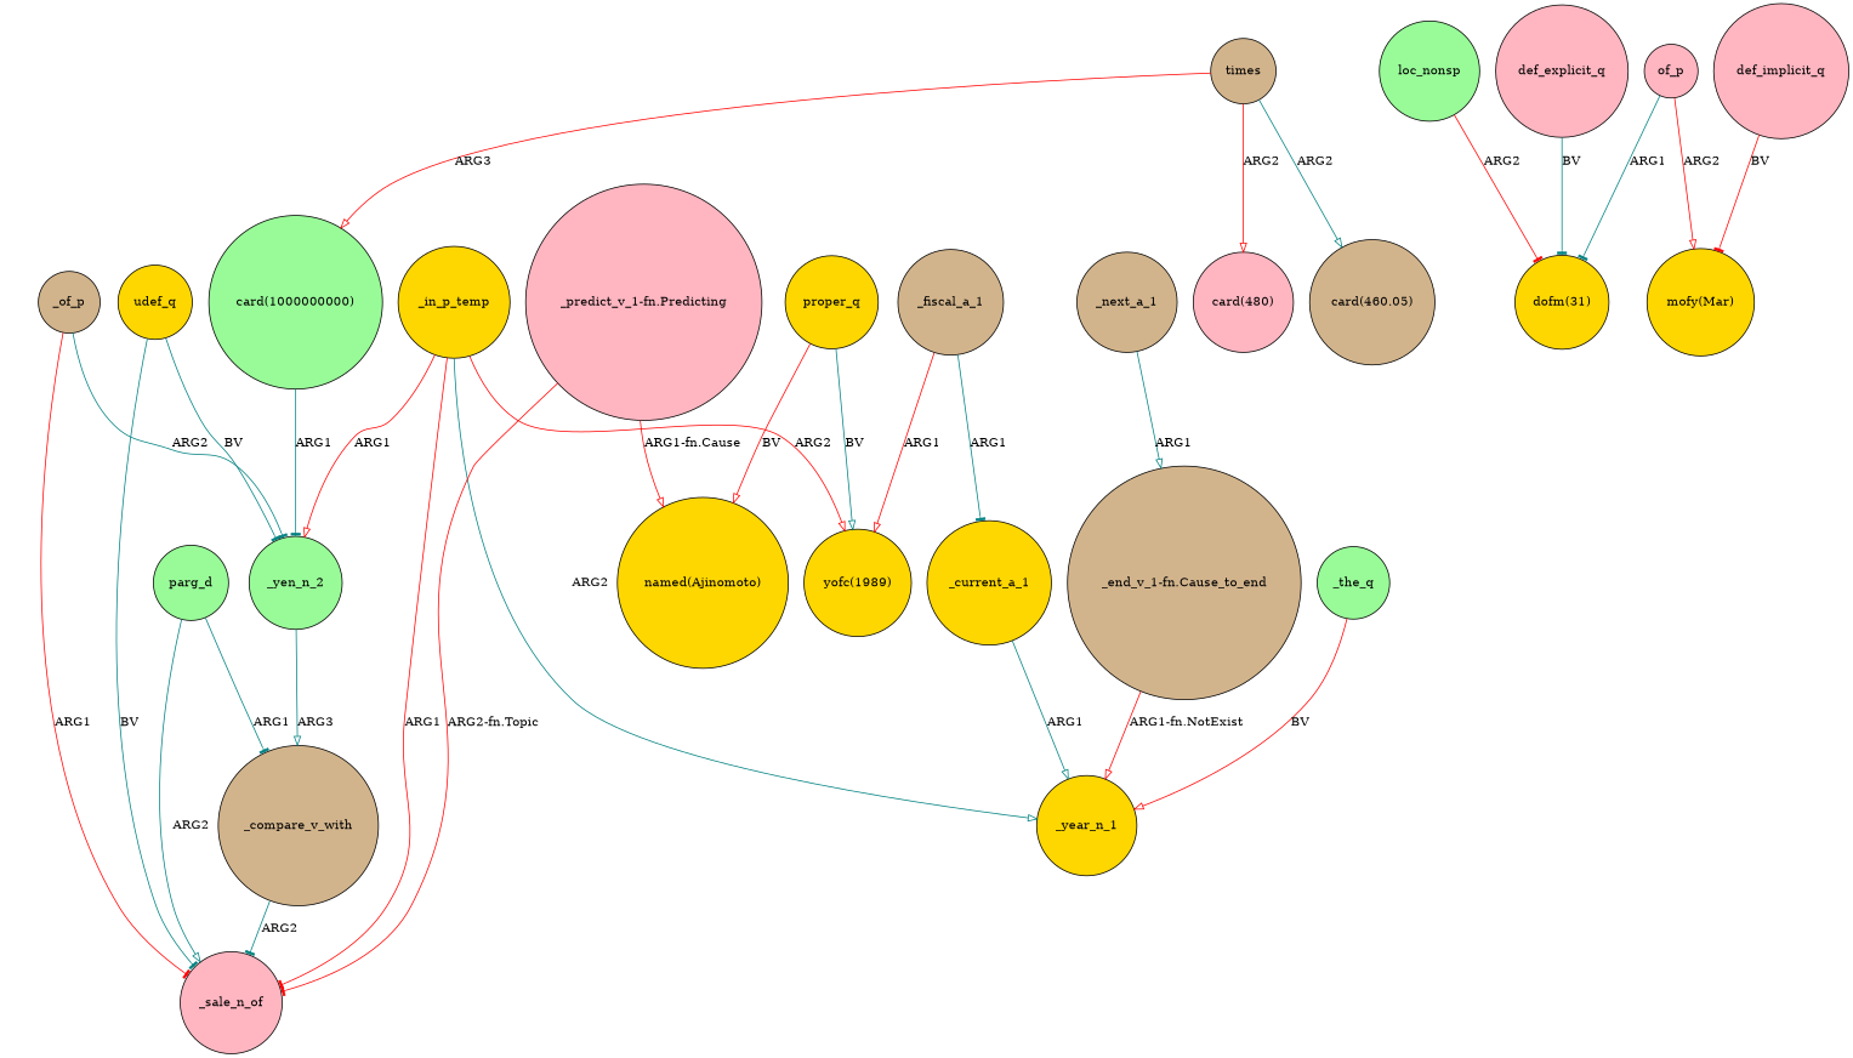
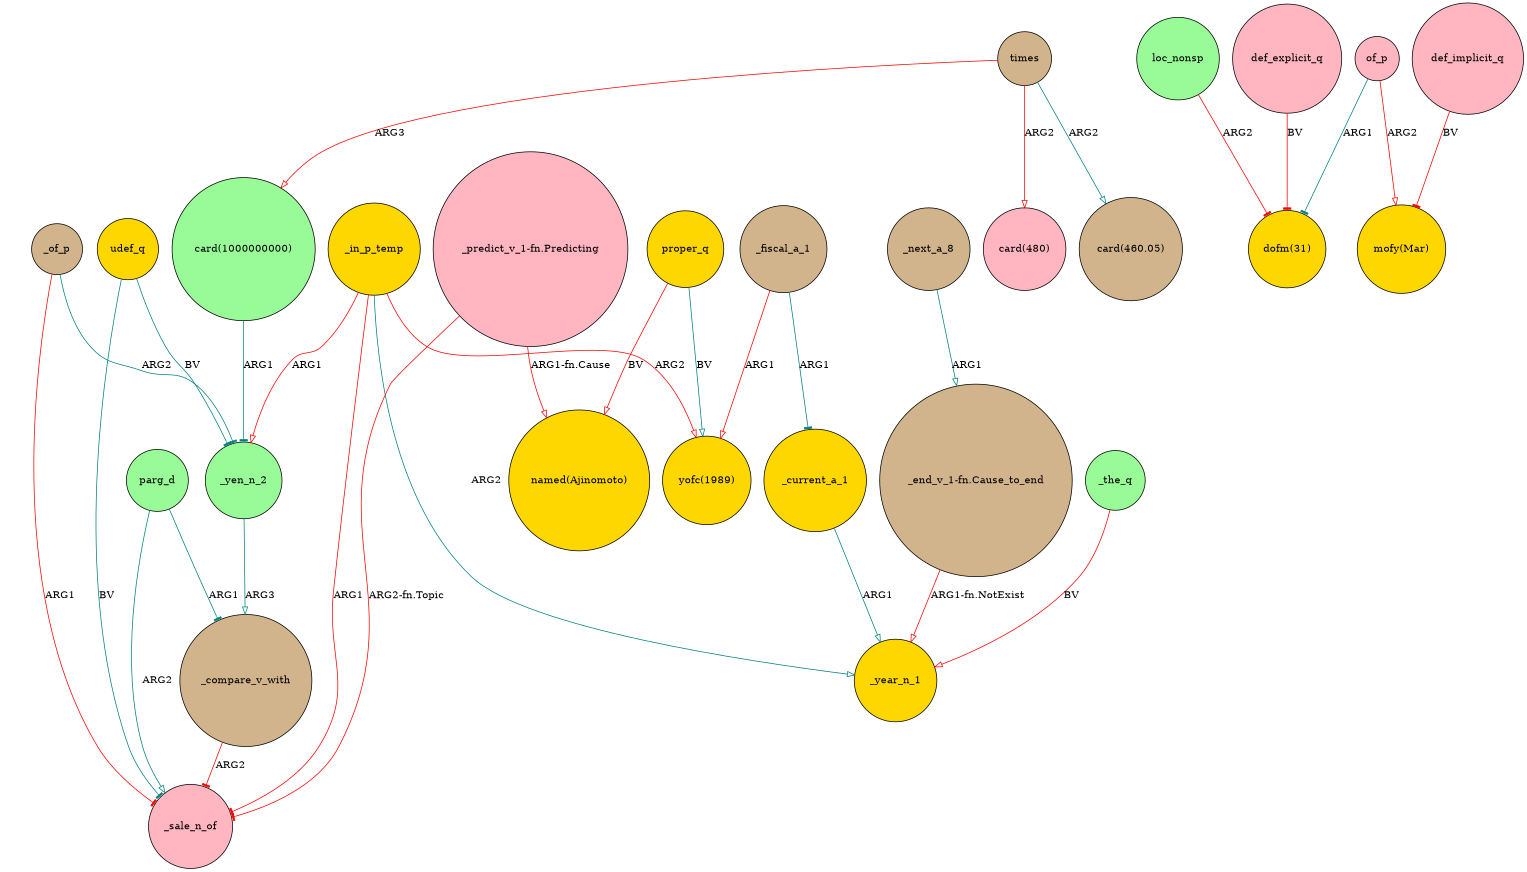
  digraph {
    node [fillcolor=gold shape=circle style=filled]
    edge [arrowhead=onormal color=red]
    _of_p [fillcolor=tan]
    _yen_n_2 [fillcolor=palegreen]
    _sale_n_of [fillcolor=lightpink]
    _compare_v_with [fillcolor=tan]
    _in_p_temp
    "yofc(1989)"
    _year_n_1
    udef_q
    "card(1000000000)" [fillcolor=palegreen]
    proper_q
    "named(Ajinomoto)"
    _current_a_1
    parg_d [fillcolor=palegreen]
    loc_nonsp [fillcolor=palegreen]
    "dofm(31)"
    "_end_v_1-fn.Cause_to_end" [fillcolor=tan]
    def_explicit_q [fillcolor=lightpink]
    times [fillcolor=tan]
    "card(480)" [fillcolor=lightpink]
    "card(460.05)" [fillcolor=tan]
    def_implicit_q [fillcolor=lightpink]
    "mofy(Mar)"
    of_p [fillcolor=lightpink]
    "_predict_v_1-fn.Predicting" [fillcolor=lightpink]
    _fiscal_a_1 [fillcolor=tan]
    _the_q [fillcolor=palegreen]
-   _next_a_1 [fillcolor=tan]
+   _next_a_1 [fillcolor=tan label=_next_a_8]
    _of_p -> _yen_n_2 [arrowhead=tee color=teal label=ARG2]
    _of_p -> _sale_n_of [arrowhead=tee label=ARG1]
    _yen_n_2 -> _compare_v_with [color=teal label=ARG3]
-   _compare_v_with -> _sale_n_of [arrowhead=tee color=teal label=ARG2]
+   _compare_v_with -> _sale_n_of [arrowhead=tee label=ARG2]
    _in_p_temp -> _yen_n_2 [label=ARG1]
    _in_p_temp -> _sale_n_of [arrowhead=tee label=ARG1]
    _in_p_temp -> "yofc(1989)" [label=ARG2]
    _in_p_temp -> _year_n_1 [color=teal label=ARG2]
    udef_q -> _yen_n_2 [arrowhead=tee color=teal label=BV]
    udef_q -> _sale_n_of [arrowhead=tee color=teal label=BV]
    "card(1000000000)" -> _yen_n_2 [arrowhead=tee color=teal label=ARG1]
    proper_q -> "yofc(1989)" [color=teal label=BV]
    proper_q -> "named(Ajinomoto)" [label=BV]
    _current_a_1 -> _year_n_1 [color=teal label=ARG1]
    parg_d -> _sale_n_of [color=teal label=ARG2]
    parg_d -> _compare_v_with [arrowhead=tee color=teal label=ARG1]
    loc_nonsp -> "dofm(31)" [arrowhead=tee label=ARG2]
    "_end_v_1-fn.Cause_to_end" -> _year_n_1 [label="ARG1-fn.NotExist"]
-   def_explicit_q -> "dofm(31)" [arrowhead=tee color=teal label=BV]
+   def_explicit_q -> "dofm(31)" [arrowhead=tee label=BV]
    times -> "card(1000000000)" [label=ARG3]
    times -> "card(480)" [label=ARG2]
    times -> "card(460.05)" [color=teal label=ARG2]
    def_implicit_q -> "mofy(Mar)" [arrowhead=tee label=BV]
    of_p -> "dofm(31)" [arrowhead=tee color=teal label=ARG1]
    of_p -> "mofy(Mar)" [label=ARG2]
    "_predict_v_1-fn.Predicting" -> _sale_n_of [arrowhead=tee label="ARG2-fn.Topic"]
    "_predict_v_1-fn.Predicting" -> "named(Ajinomoto)" [label="ARG1-fn.Cause"]
    _fiscal_a_1 -> "yofc(1989)" [label=ARG1]
    _fiscal_a_1 -> _current_a_1 [arrowhead=tee color=teal label=ARG1]
    _the_q -> _year_n_1 [label=BV]
    _next_a_1 -> "_end_v_1-fn.Cause_to_end" [color=teal label=ARG1]
  }
